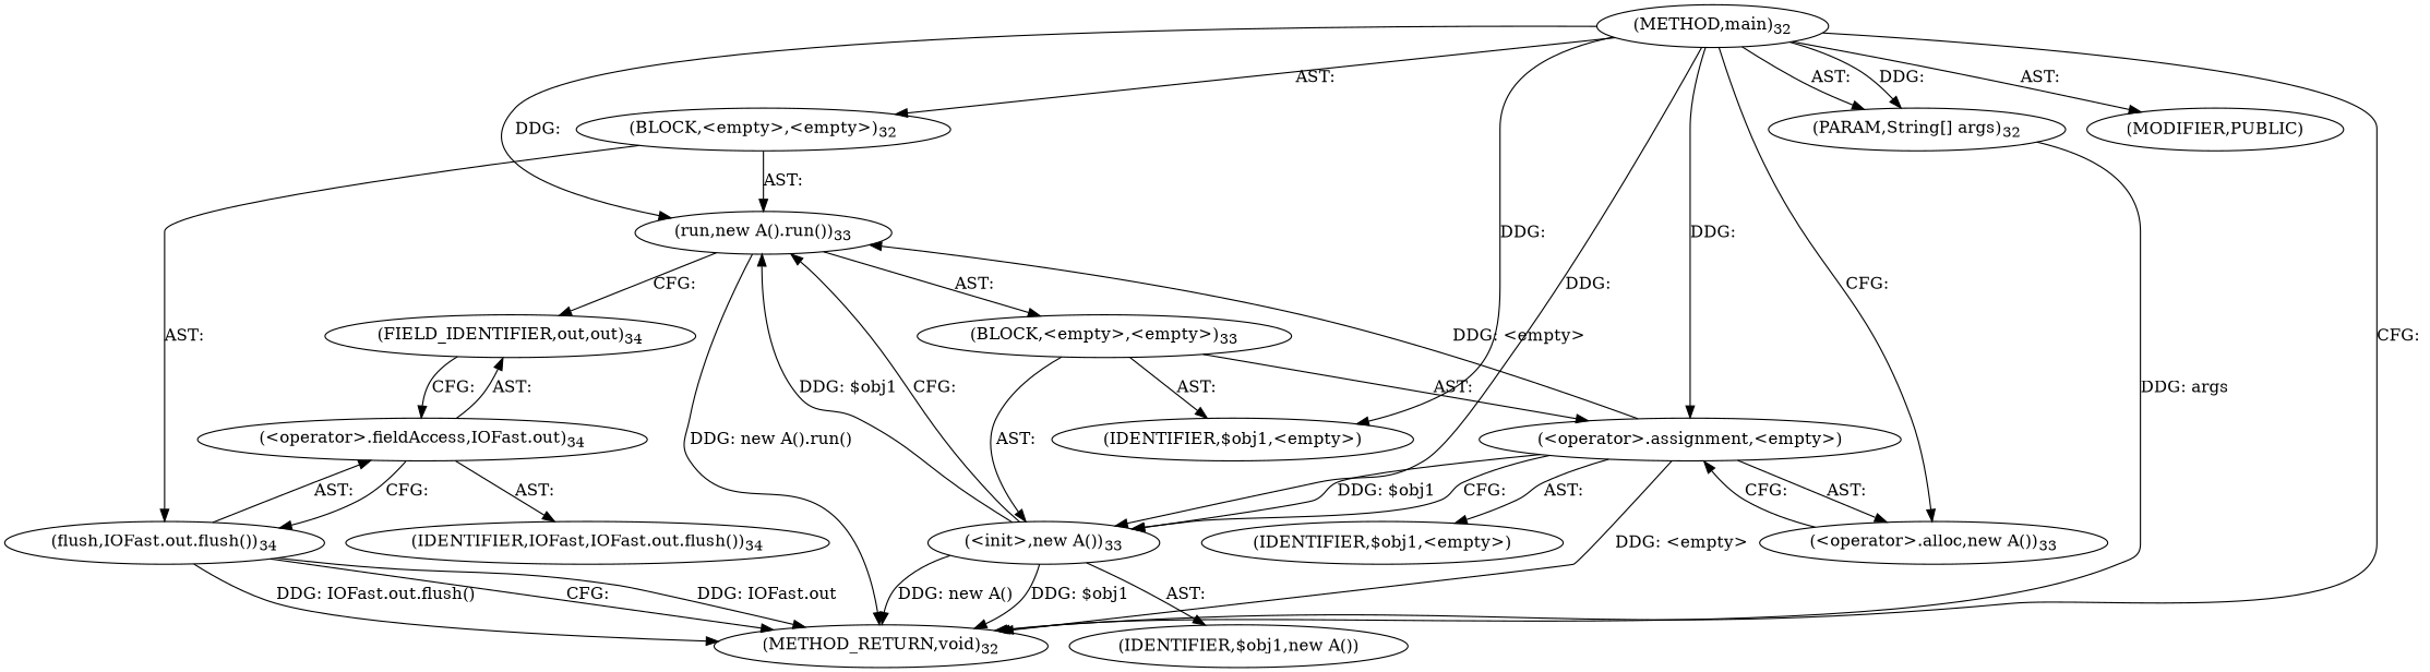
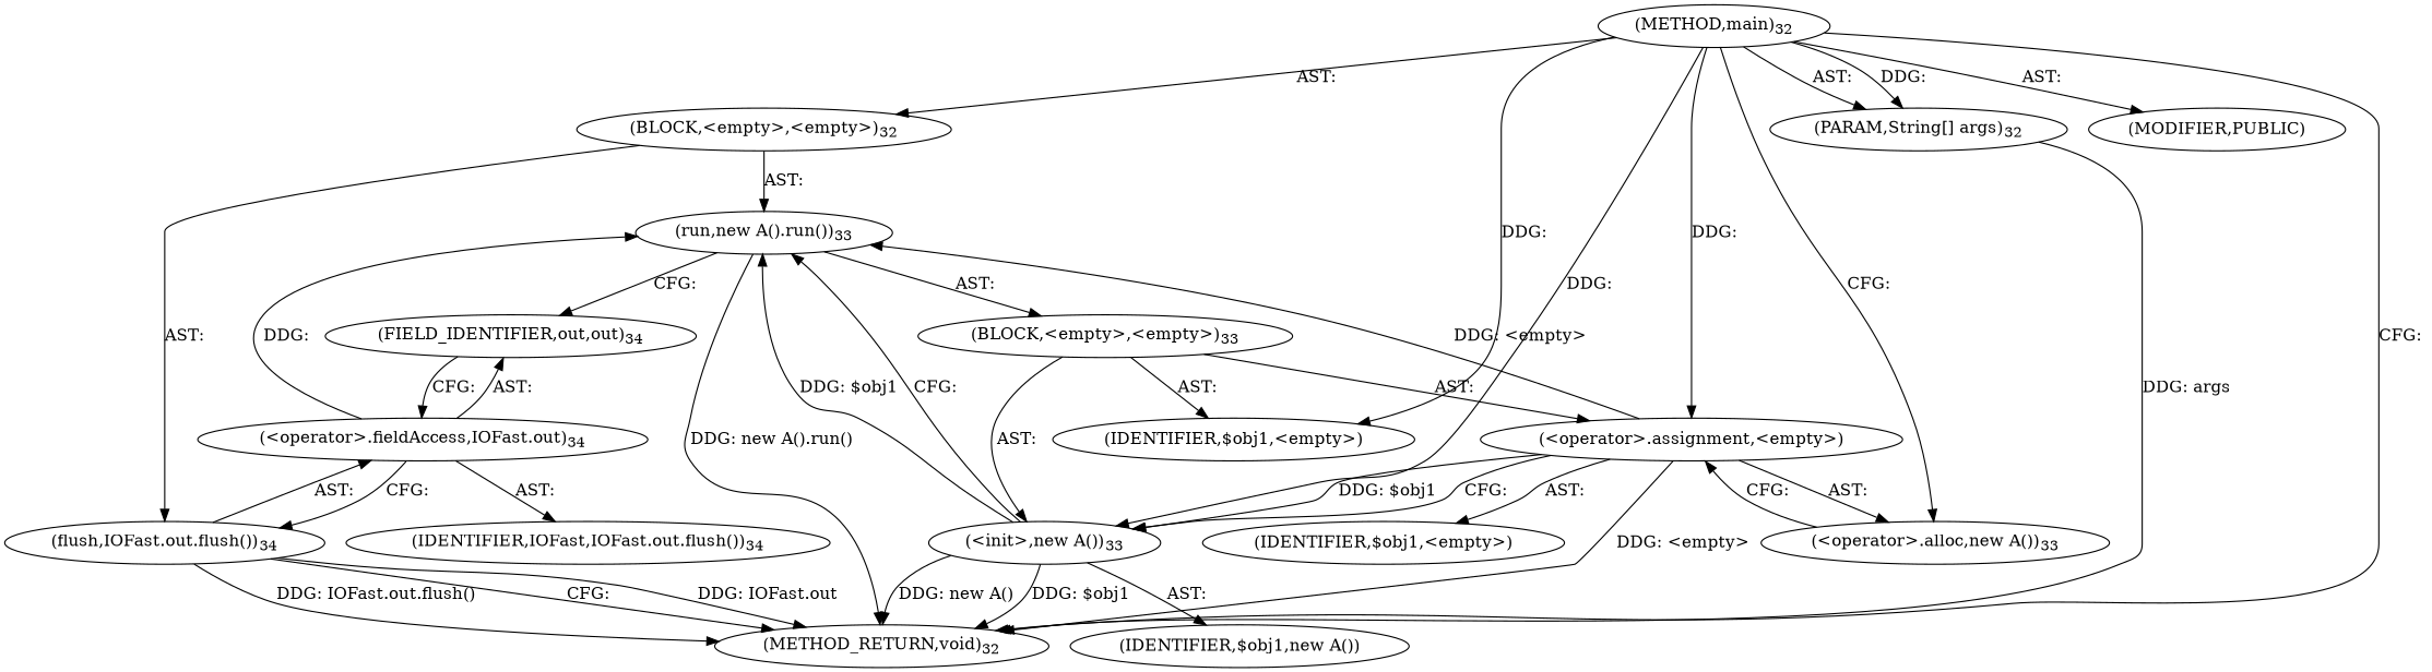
  digraph {
    n1 [label=<(METHOD,main)<SUB>32</SUB>>]
    n2 [label=<(PARAM,String[] args)<SUB>32</SUB>>]
    n3 [label=<(BLOCK,&lt;empty&gt;,&lt;empty&gt;)<SUB>32</SUB>>]
    n4 [label=<(run,new A().run())<SUB>33</SUB>>]
    n5 [label=<(&lt;operator&gt;.assignment,&lt;empty&gt;)>]
    n6 [label=<(&lt;operator&gt;.alloc,new A())<SUB>33</SUB>>]
    n7 [label=<(&lt;init&gt;,new A())<SUB>33</SUB>>]
    n8 [label=<(IDENTIFIER,$obj1,&lt;empty&gt;)>]
    n9 [label=<(MODIFIER,PUBLIC)>]
    n10 [label=<(METHOD_RETURN,void)<SUB>32</SUB>>]
    n11 [label=<(flush,IOFast.out.flush())<SUB>34</SUB>>]
    n12 [label=<(BLOCK,&lt;empty&gt;,&lt;empty&gt;)<SUB>33</SUB>>]
    n13 [label=<(FIELD_IDENTIFIER,out,out)<SUB>34</SUB>>]
    n14 [label=<(IDENTIFIER,$obj1,&lt;empty&gt;)>]
    n15 [label=<(IDENTIFIER,$obj1,new A())>]
    n16 [label=<(&lt;operator&gt;.fieldAccess,IOFast.out)<SUB>34</SUB>>]
    n17 [label=<(IDENTIFIER,IOFast,IOFast.out.flush())<SUB>34</SUB>>]
    n1 -> n2 [label="AST: "]
    n1 -> n2 [label="DDG: "]
    n1 -> n3 [label="AST: "]
-   n1 -> n4 [label="DDG: "]
+   n16 -> n4 [label="DDG: "]
    n1 -> n5 [label="DDG: "]
    n1 -> n6 [label="CFG: "]
    n1 -> n7 [label="DDG: "]
    n1 -> n8 [label="DDG: "]
    n1 -> n9 [label="AST: "]
    n1 -> n10 [label="CFG: "]
    n2 -> n10 [label="DDG: args"]
    n3 -> n4 [label="AST: "]
    n3 -> n11 [label="AST: "]
    n4 -> n10 [label="DDG: new A().run()"]
    n4 -> n12 [label="AST: "]
    n4 -> n13 [label="CFG: "]
    n5 -> n4 [label="DDG: &lt;empty&gt;"]
    n5 -> n6 [label="AST: "]
    n5 -> n7 [label="CFG: "]
    n5 -> n7 [label="DDG: $obj1"]
    n5 -> n10 [label="DDG: &lt;empty&gt;"]
    n5 -> n14 [label="AST: "]
    n6 -> n5 [label="CFG: "]
    n7 -> n4 [label="CFG: "]
    n7 -> n4 [label="DDG: $obj1"]
    n7 -> n10 [label="DDG: $obj1"]
    n7 -> n10 [label="DDG: new A()"]
    n7 -> n15 [label="AST: "]
    n11 -> n10 [label="CFG: "]
    n11 -> n10 [label="DDG: IOFast.out"]
    n11 -> n10 [label="DDG: IOFast.out.flush()"]
    n11 -> n16 [label="AST: "]
    n12 -> n5 [label="AST: "]
    n12 -> n7 [label="AST: "]
    n12 -> n8 [label="AST: "]
    n13 -> n16 [label="CFG: "]
    n16 -> n11 [label="CFG: "]
    n16 -> n13 [label="AST: "]
    n16 -> n17 [label="AST: "]
  }
